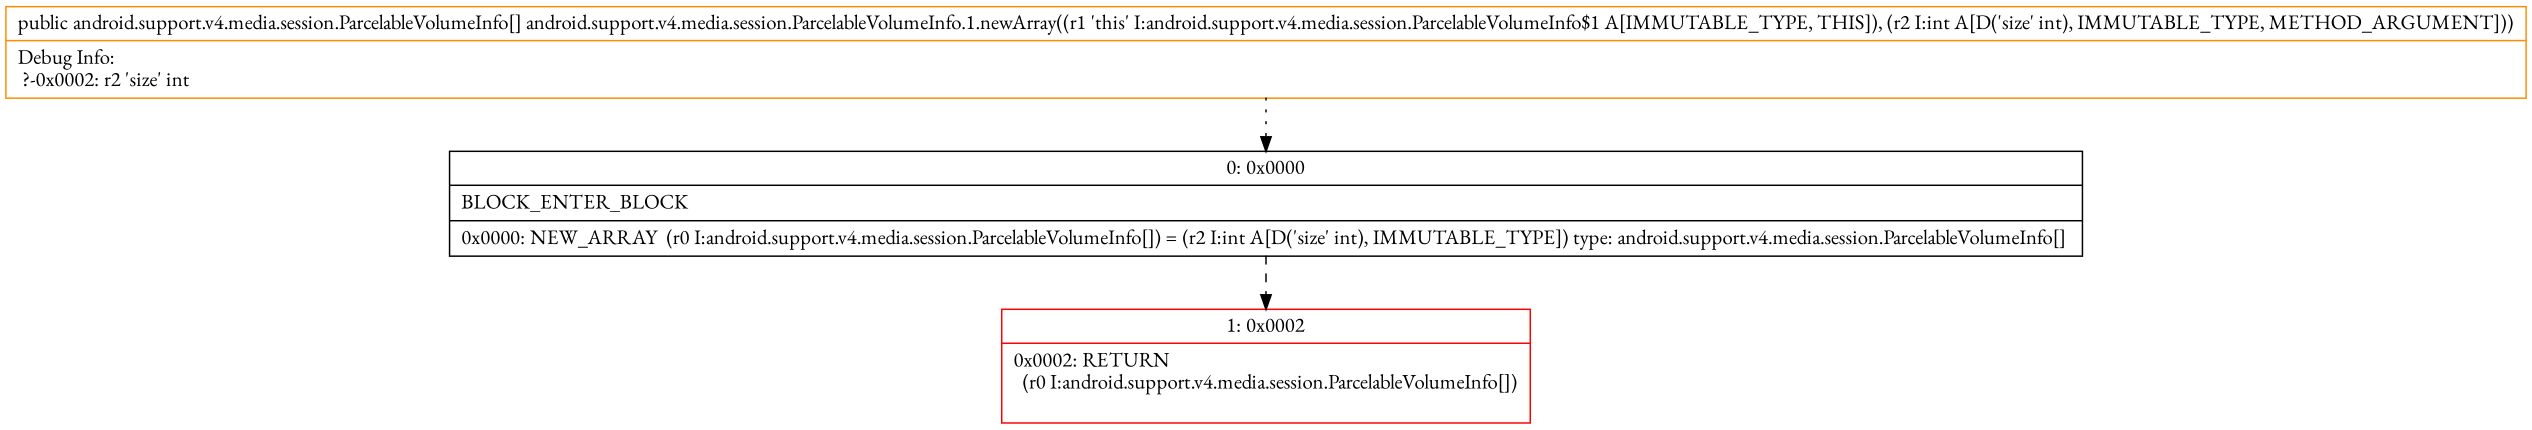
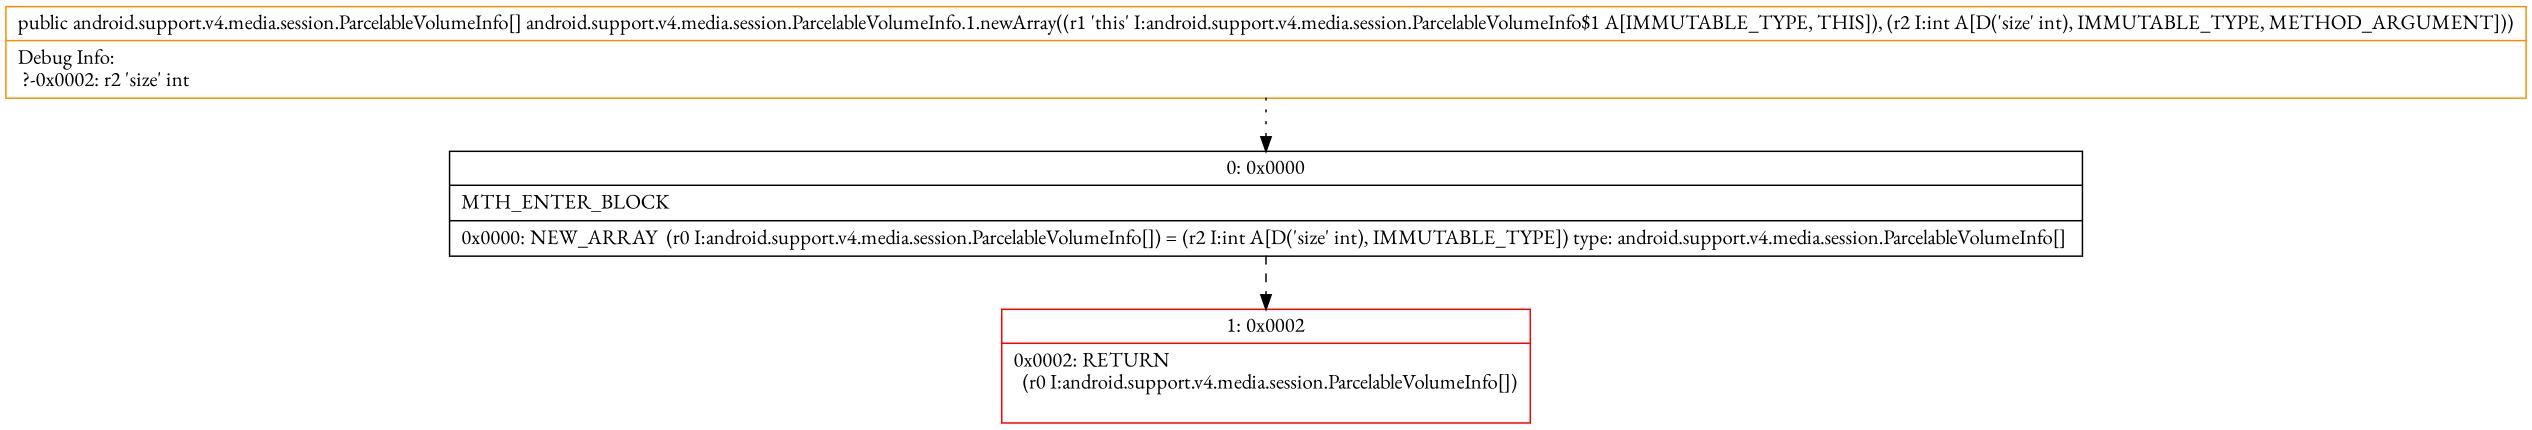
  digraph {
    fontname="EB Garamond"
    node [shape=record fontname="EB Garamond"]
    edge [fontname="EB Garamond"]
-   n1 [label="{0\:\ 0x0000|BLOCK_ENTER_BLOCK\l|0x0000: NEW_ARRAY  (r0 I:android.support.v4.media.session.ParcelableVolumeInfo[]) = (r2 I:int A[D('size' int), IMMUTABLE_TYPE]) type: android.support.v4.media.session.ParcelableVolumeInfo[] \l}" color=black]
+   n1 [label="{0\:\ 0x0000|MTH_ENTER_BLOCK\l|0x0000: NEW_ARRAY  (r0 I:android.support.v4.media.session.ParcelableVolumeInfo[]) = (r2 I:int A[D('size' int), IMMUTABLE_TYPE]) type: android.support.v4.media.session.ParcelableVolumeInfo[] \l}" color=black]
    n2 [label="{1\:\ 0x0002|0x0002: RETURN  \l  (r0 I:android.support.v4.media.session.ParcelableVolumeInfo[])\l \l}" color=red]
    n3 [label="{public android.support.v4.media.session.ParcelableVolumeInfo[] android.support.v4.media.session.ParcelableVolumeInfo.1.newArray((r1 'this' I:android.support.v4.media.session.ParcelableVolumeInfo$1 A[IMMUTABLE_TYPE, THIS]), (r2 I:int A[D('size' int), IMMUTABLE_TYPE, METHOD_ARGUMENT]))  | Debug Info:\l  ?\-0x0002: r2 'size' int\l}" color=darkorange]
    n1 -> n2 [style=dashed]
    n3 -> n1 [style=dotted]
  }
